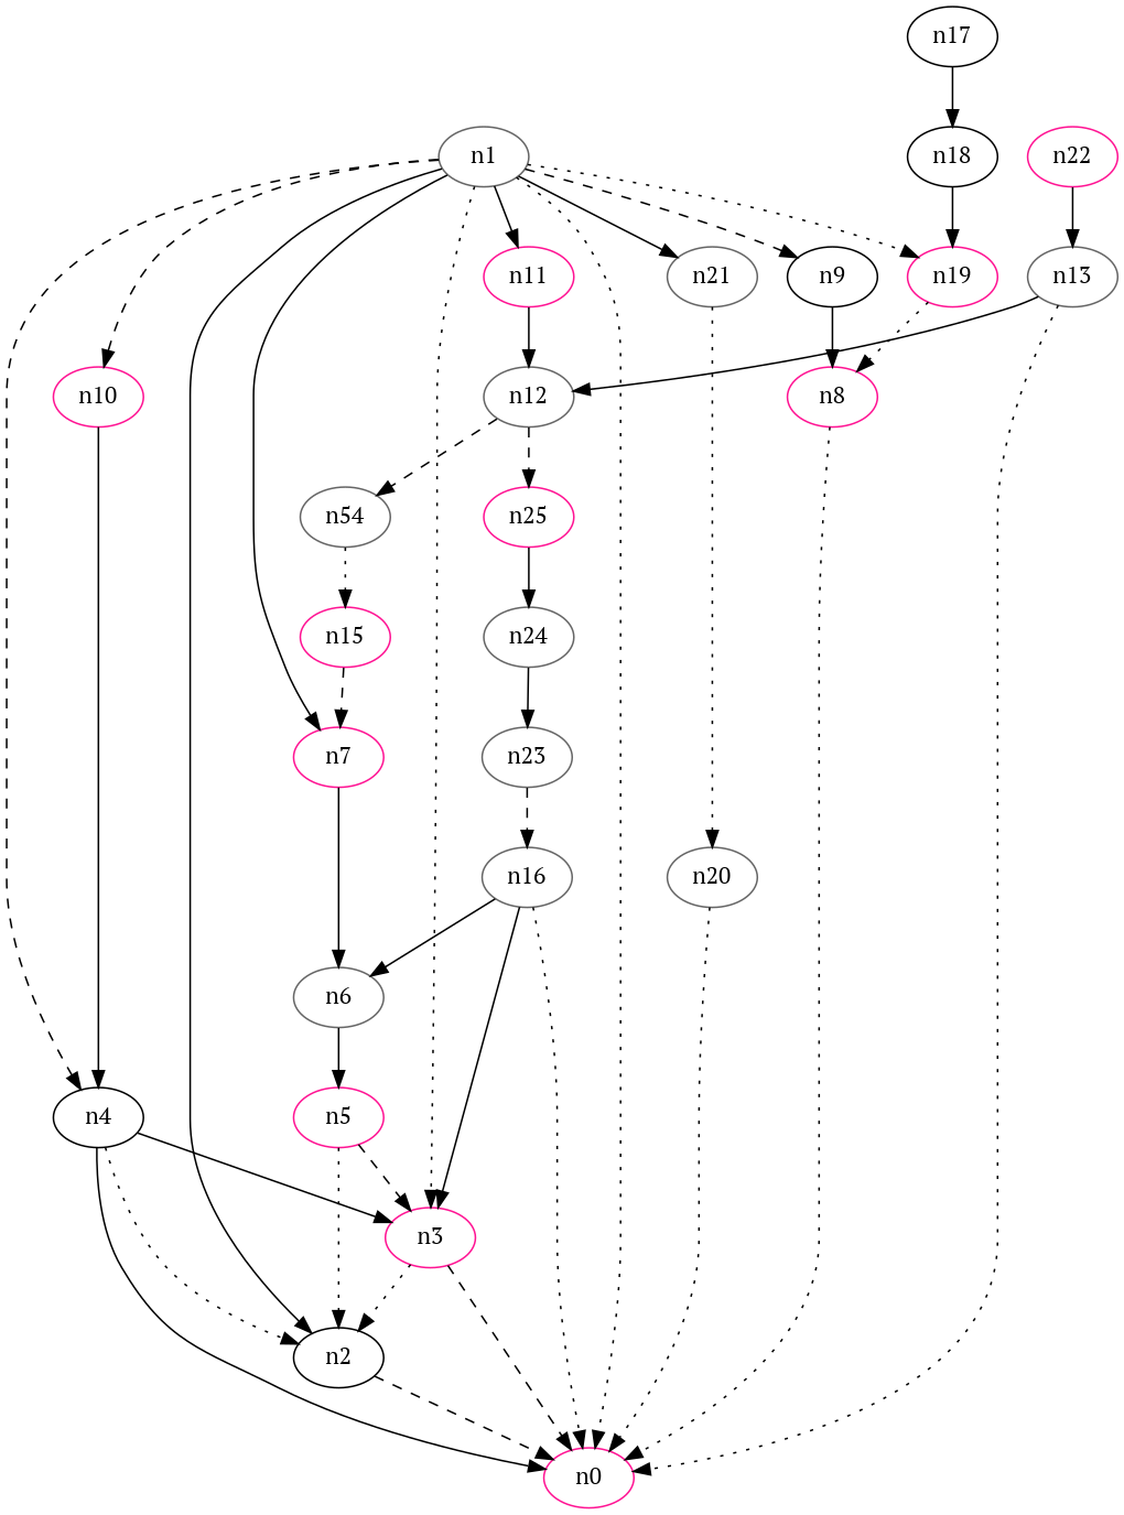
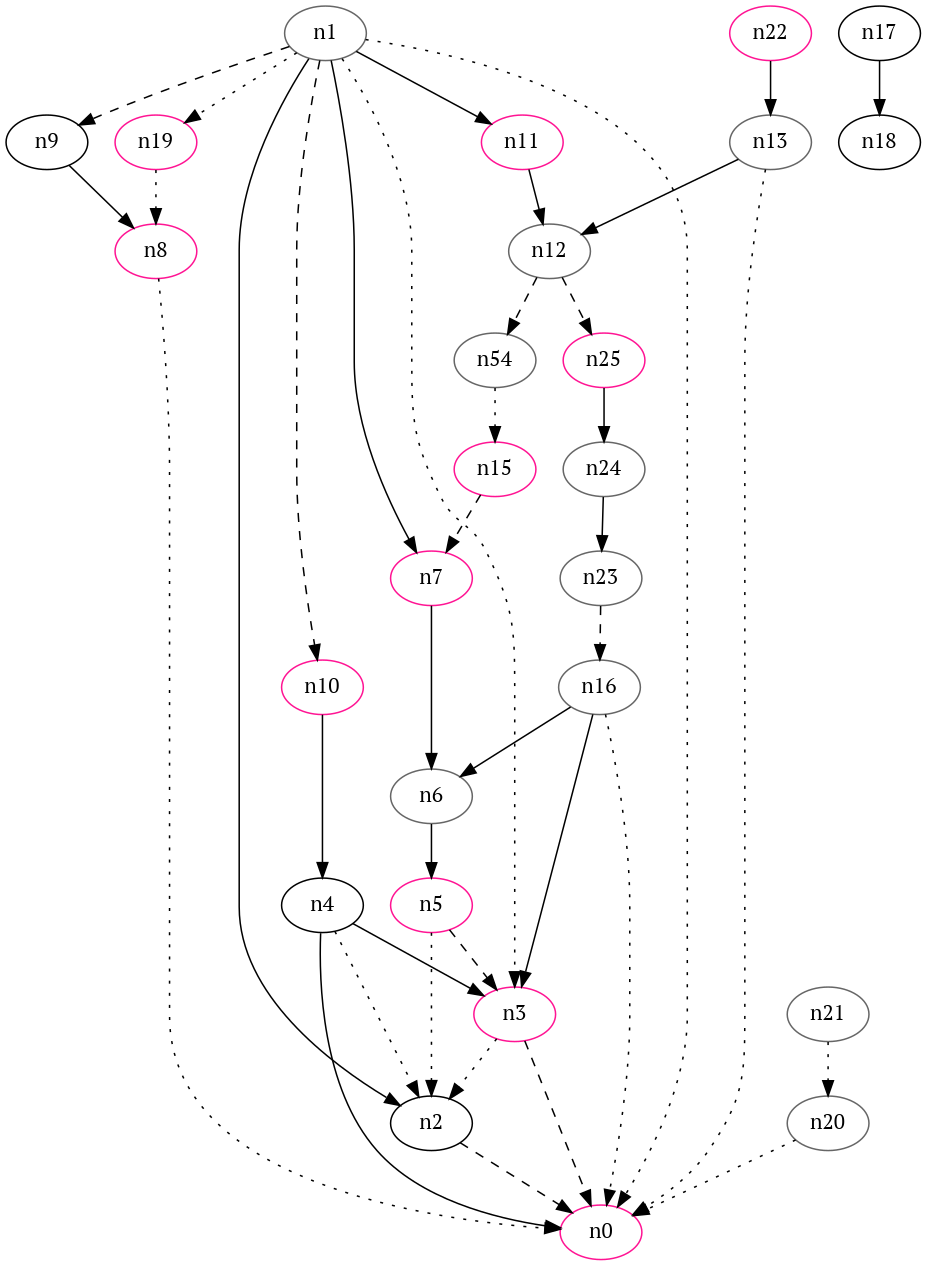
  digraph {
    fontname="PT Serif"
    node [color=deeppink fontname="PT Serif"]
    edge [fontname="PT Serif" style=solid]
    n1 [color=gray40]
    n0
    n2 [color=black]
    n3
    n4 [color=black]
    n7
    n9 [color=black]
    n10
    n11
    n21 [color=gray40]
    n19
    n6 [color=gray40]
    n8
    n12 [color=gray40]
    n17 [color=black]
    n18 [color=black]
    n20 [color=gray40]
    n5
    n14 [color=gray40 label=n54]
    n25
    n15
    n24 [color=gray40]
    n23 [color=gray40]
    n13 [color=gray40]
    n16 [color=gray40]
    n22
    n1 -> n0 [style=dotted]
    n1 -> n2
    n1 -> n3 [style=dotted]
-   n1 -> n4 [style=dashed]
    n1 -> n7
    n1 -> n9 [style=dashed]
    n1 -> n10 [style=dashed]
    n1 -> n11
-   n1 -> n21
    n1 -> n19 [style=dotted]
    n2 -> n0 [style=dashed]
    n3 -> n0 [style=dashed]
    n3 -> n2 [style=dotted]
    n4 -> n0
    n4 -> n2 [style=dotted]
    n4 -> n3
    n7 -> n6
    n9 -> n8
    n10 -> n4
    n11 -> n12
    n21 -> n20 [style=dotted]
    n19 -> n8 [style=dotted]
    n6 -> n5
    n8 -> n0 [style=dotted]
    n12 -> n14 [style=dashed]
    n12 -> n25 [style=dashed]
    n17 -> n18
-   n18 -> n19
    n20 -> n0 [style=dotted]
    n5 -> n2 [style=dotted]
    n5 -> n3 [style=dashed]
    n14 -> n15 [style=dotted]
    n25 -> n24
    n15 -> n7 [style=dashed]
    n24 -> n23
    n23 -> n16 [style=dashed]
    n13 -> n0 [style=dotted]
    n13 -> n12
    n16 -> n0 [style=dotted]
    n16 -> n3
    n16 -> n6
    n22 -> n13
  }
